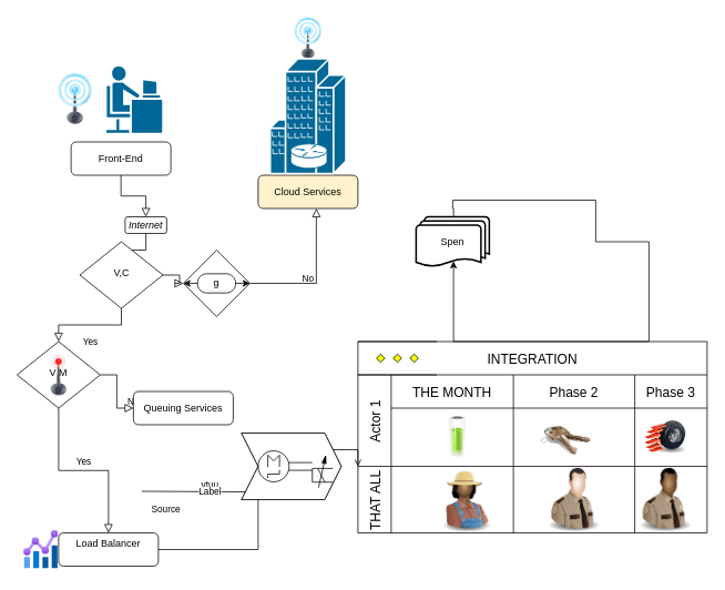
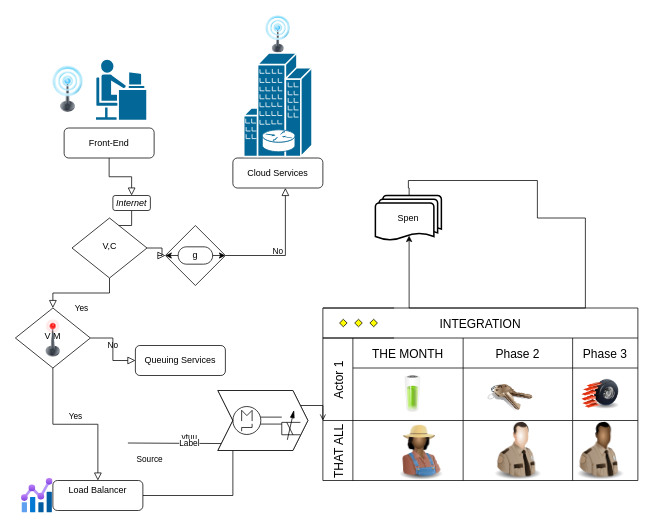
  <mxCell id="0" />
  <mxCell id="1" parent="0" />
  <mxCell id="2" value="" style="rounded=0;html=1;jettySize=auto;orthogonalLoop=1;fontSize=11;endArrow=block;endFill=0;endSize=8;strokeWidth=1;shadow=0;labelBackgroundColor=none;edgeStyle=orthogonalEdgeStyle;" parent="1" source="34" target="6" edge="1"><mxGeometry relative="1" as="geometry" /></mxCell>
  <mxCell id="3" value="Front-End" style="rounded=1;whiteSpace=wrap;html=1;fontSize=12;glass=0;strokeWidth=1;shadow=0;" parent="1" vertex="1"><mxGeometry x="85" y="170" width="120" height="40" as="geometry" /></mxCell>
  <mxCell id="4" value="Yes" style="rounded=0;html=1;jettySize=auto;orthogonalLoop=1;fontSize=11;endArrow=block;endFill=0;endSize=8;strokeWidth=1;shadow=0;labelBackgroundColor=none;edgeStyle=orthogonalEdgeStyle;" parent="1" source="6" target="10" edge="1"><mxGeometry y="20" relative="1" as="geometry"><mxPoint as="offset" /></mxGeometry></mxCell>
  <mxCell id="5" value="No" style="edgeStyle=orthogonalEdgeStyle;rounded=0;html=1;jettySize=auto;orthogonalLoop=1;fontSize=11;endArrow=block;endFill=0;endSize=8;strokeWidth=1;shadow=0;labelBackgroundColor=none;" parent="1" source="36" target="7" edge="1"><mxGeometry y="10" relative="1" as="geometry"><mxPoint as="offset" /><Array as="points"><mxPoint x="380" y="340" /></Array></mxGeometry></mxCell>
  <mxCell id="6" value="V,C" style="rhombus;whiteSpace=wrap;html=1;shadow=0;fontFamily=Helvetica;fontSize=12;align=center;strokeWidth=1;spacing=6;spacingTop=-4;" parent="1" vertex="1"><mxGeometry x="95.5" y="290" width="100" height="80" as="geometry" /></mxCell>
- <mxCell id="7" value="Cloud Services" style="rounded=1;whiteSpace=wrap;html=1;fontSize=12;glass=0;strokeWidth=1;shadow=0;fillColor=#fff2cc;" parent="1" vertex="1"><mxGeometry x="310" y="210" width="120" height="40" as="geometry" /></mxCell>
+ <mxCell id="7" value="Cloud Services" style="rounded=1;whiteSpace=wrap;html=1;fontSize=12;glass=0;strokeWidth=1;shadow=0;" parent="1" vertex="1"><mxGeometry x="310" y="210" width="120" height="40" as="geometry" /></mxCell>
  <mxCell id="8" value="No" style="rounded=0;html=1;jettySize=auto;orthogonalLoop=1;fontSize=11;endArrow=block;endFill=0;endSize=8;strokeWidth=1;shadow=0;labelBackgroundColor=none;edgeStyle=orthogonalEdgeStyle;" parent="1" source="10" target="11" edge="1"><mxGeometry x="0.333" y="20" relative="1" as="geometry"><mxPoint as="offset" /></mxGeometry></mxCell>
  <mxCell id="9" value="Yes" style="edgeStyle=orthogonalEdgeStyle;rounded=0;html=1;jettySize=auto;orthogonalLoop=1;fontSize=11;endArrow=block;endFill=0;endSize=8;strokeWidth=1;shadow=0;labelBackgroundColor=none;" parent="1" source="10" target="13" edge="1"><mxGeometry y="10" relative="1" as="geometry"><mxPoint as="offset" /></mxGeometry></mxCell>
  <mxCell id="10" value="V M" style="rhombus;whiteSpace=wrap;html=1;shadow=0;fontFamily=Helvetica;fontSize=12;align=center;strokeWidth=1;spacing=6;spacingTop=-4;" parent="1" vertex="1"><mxGeometry x="20" y="410" width="100" height="80" as="geometry" /></mxCell>
- <mxCell id="11" value="Queuing Services" style="rounded=1;whiteSpace=wrap;html=1;fontSize=12;glass=0;strokeWidth=1;shadow=0;" parent="1" vertex="1"><mxGeometry x="160" y="470" width="120" height="40" as="geometry" /></mxCell>
+ <mxCell id="11" value="Queuing Services" style="rounded=1;whiteSpace=wrap;html=1;fontSize=12;glass=0;strokeWidth=1;shadow=0;" parent="1" vertex="1"><mxGeometry x="180" y="460" width="120" height="40" as="geometry" /></mxCell>
  <mxCell id="12" style="edgeStyle=orthogonalEdgeStyle;rounded=0;orthogonalLoop=1;jettySize=auto;html=1;exitX=1;exitY=0.5;exitDx=0;exitDy=0;entryX=0;entryY=0;entryDx=0;entryDy=0;entryPerimeter=0;endArrow=open;" parent="1" source="13" target="22" edge="1"><mxGeometry relative="1" as="geometry"><mxPoint x="310" y="650" as="targetPoint" /><mxPoint x="140" y="760" as="sourcePoint" /></mxGeometry></mxCell>
  <mxCell id="13" value="Load Balancer&lt;div&gt;&lt;br&gt;&lt;/div&gt;" style="rounded=1;whiteSpace=wrap;html=1;fontSize=12;glass=0;strokeWidth=1;shadow=0;" parent="1" vertex="1"><mxGeometry x="70" y="640" width="120" height="40" as="geometry" /></mxCell>
  <mxCell id="14" value="INTEGRATION" style="shape=table;childLayout=tableLayout;startSize=40;collapsible=0;recursiveResize=0;expand=0;fontSize=16;" parent="1" vertex="1"><mxGeometry x="430" y="410" width="420" height="230" as="geometry" /></mxCell>
  <mxCell id="15" value="Actor 1" style="shape=tableRow;horizontal=0;swimlaneHead=0;swimlaneBody=0;top=0;left=0;strokeColor=inherit;bottom=0;right=0;dropTarget=0;fontStyle=0;fillColor=none;points=[[0,0.5],[1,0.5]];portConstraint=eastwest;startSize=40;collapsible=0;recursiveResize=0;expand=0;fontSize=16;" parent="14" vertex="1"><mxGeometry y="40" width="420" height="110" as="geometry" /></mxCell>
  <mxCell id="16" value="THE MONTH" style="swimlane;swimlaneHead=0;swimlaneBody=0;fontStyle=0;strokeColor=inherit;connectable=0;fillColor=none;startSize=40;collapsible=0;recursiveResize=0;expand=0;fontSize=16;" parent="15" vertex="1"><mxGeometry x="40" width="147" height="110" as="geometry"><mxRectangle width="147" height="110" as="alternateBounds" /></mxGeometry></mxCell>
  <mxCell id="17" value="" style="image;html=1;image=img/lib/clip_art/general/Battery_75_128x128.png" parent="16" vertex="1"><mxGeometry x="40" y="50" width="80" height="50" as="geometry" /></mxCell>
  <mxCell id="18" value="Phase 2" style="swimlane;swimlaneHead=0;swimlaneBody=0;fontStyle=0;strokeColor=inherit;connectable=0;fillColor=none;startSize=40;collapsible=0;recursiveResize=0;expand=0;fontSize=16;" parent="15" vertex="1"><mxGeometry x="187" width="146" height="110" as="geometry"><mxRectangle width="146" height="110" as="alternateBounds" /></mxGeometry></mxCell>
  <mxCell id="19" value="" style="image;html=1;image=img/lib/clip_art/general/Keys_128x128.png" parent="18" vertex="1"><mxGeometry x="33" y="40" width="60" height="80" as="geometry" /></mxCell>
  <mxCell id="20" value="Phase 3" style="swimlane;swimlaneHead=0;swimlaneBody=0;fontStyle=0;strokeColor=inherit;connectable=0;fillColor=none;startSize=40;collapsible=0;recursiveResize=0;expand=0;fontSize=16;" parent="15" vertex="1"><mxGeometry x="333" width="87" height="110" as="geometry"><mxRectangle width="87" height="110" as="alternateBounds" /></mxGeometry></mxCell>
  <mxCell id="21" value="" style="image;html=1;image=img/lib/clip_art/general/Tire_128x128.png" parent="20" vertex="1"><mxGeometry x="-3" y="55" width="80" height="40" as="geometry" /></mxCell>
  <mxCell id="22" value="THAT ALL" style="shape=tableRow;horizontal=0;swimlaneHead=0;swimlaneBody=0;top=0;left=0;strokeColor=inherit;bottom=0;right=0;dropTarget=0;fontStyle=0;fillColor=none;points=[[0,0.5],[1,0.5]];portConstraint=eastwest;startSize=40;collapsible=0;recursiveResize=0;expand=0;fontSize=16;" parent="14" vertex="1"><mxGeometry y="150" width="420" height="80" as="geometry" /></mxCell>
  <mxCell id="23" value="" style="swimlane;swimlaneHead=0;swimlaneBody=0;fontStyle=0;connectable=0;strokeColor=inherit;fillColor=none;startSize=0;collapsible=0;recursiveResize=0;expand=0;fontSize=16;" parent="22" vertex="1"><mxGeometry x="40" width="147" height="80" as="geometry"><mxRectangle width="147" height="80" as="alternateBounds" /></mxGeometry></mxCell>
  <mxCell id="24" value="" style="image;html=1;image=img/lib/clip_art/people/Farmer_Woman_Black_128x128.png" parent="23" vertex="1"><mxGeometry x="50" width="80" height="80" as="geometry" /></mxCell>
  <mxCell id="25" value="" style="swimlane;swimlaneHead=0;swimlaneBody=0;fontStyle=0;connectable=0;strokeColor=inherit;fillColor=none;startSize=0;collapsible=0;recursiveResize=0;expand=0;fontSize=16;" parent="22" vertex="1"><mxGeometry x="187" width="146" height="80" as="geometry"><mxRectangle width="146" height="80" as="alternateBounds" /></mxGeometry></mxCell>
  <mxCell id="26" value="" style="image;html=1;image=img/lib/clip_art/people/Security_Man_128x128.png" parent="25" vertex="1"><mxGeometry x="33" width="80" height="80" as="geometry" /></mxCell>
  <mxCell id="27" value="" style="swimlane;swimlaneHead=0;swimlaneBody=0;fontStyle=0;connectable=0;strokeColor=inherit;fillColor=none;startSize=0;collapsible=0;recursiveResize=0;expand=0;fontSize=16;" parent="22" vertex="1"><mxGeometry x="333" width="87" height="80" as="geometry"><mxRectangle width="87" height="80" as="alternateBounds" /></mxGeometry></mxCell>
  <mxCell id="28" value="" style="image;html=1;image=img/lib/clip_art/people/Security_Man_Black_128x128.png" parent="27" vertex="1"><mxGeometry x="-3" width="80" height="80" as="geometry" /></mxCell>
  <mxCell id="29" value="ytuu&lt;div&gt;&lt;br&gt;&lt;/div&gt;" style="endArrow=classic;html=1;rounded=0;entryX=-0.015;entryY=0.258;entryDx=0;entryDy=0;entryPerimeter=0;" parent="1" edge="1"><mxGeometry relative="1" as="geometry"><mxPoint x="170" y="590" as="sourcePoint" /><mxPoint x="333.7" y="590.96" as="targetPoint" /></mxGeometry></mxCell>
  <mxCell id="30" value="Label" style="edgeLabel;resizable=0;html=1;;align=center;verticalAlign=middle;" parent="29" connectable="0" vertex="1"><mxGeometry relative="1" as="geometry" /></mxCell>
  <mxCell id="31" value="Source" style="edgeLabel;resizable=0;html=1;;align=left;verticalAlign=bottom;" parent="29" connectable="0" vertex="1"><mxGeometry x="-1" relative="1" as="geometry"><mxPoint x="10" y="30" as="offset" /></mxGeometry></mxCell>
  <mxCell id="32" value="Target" style="edgeLabel;resizable=0;html=1;;align=right;verticalAlign=bottom;" parent="29" connectable="0" vertex="1"><mxGeometry x="1" relative="1" as="geometry" /></mxCell>
  <mxCell id="33" value="" style="rounded=0;html=1;jettySize=auto;orthogonalLoop=1;fontSize=11;endArrow=block;endFill=0;endSize=8;strokeWidth=1;shadow=0;labelBackgroundColor=none;edgeStyle=orthogonalEdgeStyle;" parent="1" source="3" target="34" edge="1"><mxGeometry relative="1" as="geometry"><mxPoint x="175" y="240" as="sourcePoint" /><mxPoint x="160" y="300" as="targetPoint" /></mxGeometry></mxCell>
  <mxCell id="34" value="Internet" style="rounded=1;whiteSpace=wrap;html=1;fontStyle=2" parent="1" vertex="1"><mxGeometry x="150" y="260" width="50" height="20" as="geometry" /></mxCell>
  <mxCell id="35" value="" style="edgeStyle=orthogonalEdgeStyle;rounded=0;html=1;jettySize=auto;orthogonalLoop=1;fontSize=11;endArrow=block;endFill=0;endSize=8;strokeWidth=1;shadow=0;labelBackgroundColor=none;" parent="1" source="6" target="36" edge="1"><mxGeometry y="10" relative="1" as="geometry"><mxPoint as="offset" /><Array as="points" /><mxPoint x="190" y="340" as="sourcePoint" /><mxPoint x="350" y="220" as="targetPoint" /></mxGeometry></mxCell>
  <mxCell id="36" value="g" style="rhombus;whiteSpace=wrap;html=1;" parent="1" vertex="1"><mxGeometry x="220" y="300" width="80" height="80" as="geometry" /></mxCell>
  <mxCell id="37" value="" style="shape=step;perimeter=stepPerimeter;whiteSpace=wrap;html=1;fixedSize=1;" parent="1" vertex="1"><mxGeometry x="290" y="520" width="120" height="80" as="geometry" /></mxCell>
  <mxCell id="38" value="" style="shape=step;perimeter=stepPerimeter;whiteSpace=wrap;html=1;fixedSize=1;" parent="1" vertex="1"><mxGeometry x="290" y="520" width="120" height="80" as="geometry" /></mxCell>
  <mxCell id="39" value="" style="image;html=1;image=img/lib/clip_art/telecommunication/Signal_tower_on_128x128.png" parent="1" vertex="1"><mxGeometry x="340.5" y="20" width="59.5" height="50" as="geometry" /></mxCell>
  <mxCell id="40" value="" style="image;html=1;image=img/lib/clip_art/telecommunication/Signal_tower_off_128x128.png" parent="1" vertex="1"><mxGeometry x="30" y="425" width="80" height="50" as="geometry" /></mxCell>
  <mxCell id="41" value="Spen" style="strokeWidth=2;html=1;shape=mxgraph.flowchart.multi-document;whiteSpace=wrap;" parent="1" vertex="1"><mxGeometry x="500" y="260" width="88" height="60" as="geometry" /></mxCell>
  <mxCell id="42" value="" style="verticalLabelPosition=bottom;verticalAlign=top;html=1;shape=mxgraph.flowchart.parallel_mode;pointerEvents=1" parent="1" vertex="1"><mxGeometry x="430" y="410" width="95" height="40" as="geometry" /></mxCell>
  <mxCell id="43" value="" style="verticalLabelPosition=bottom;aspect=fixed;html=1;verticalAlign=top;fillColor=strokeColor;align=center;outlineConnect=0;shape=mxgraph.fluid_power.x10070;points=[[1,0.38,0],[1,0.5,0],[1,0.62,0]]" parent="1" vertex="1"><mxGeometry x="310" y="541.36" width="65.2" height="37.28" as="geometry" /></mxCell>
  <mxCell id="44" value="" style="verticalLabelPosition=bottom;aspect=fixed;html=1;verticalAlign=top;fillColor=strokeColor;align=center;outlineConnect=0;shape=mxgraph.fluid_power.x10150;points=[[0,0.39,0],[0,0.605,0],[0,0.82,0]]" parent="1" vertex="1"><mxGeometry x="375.2" y="547.38" width="24.8" height="38.4" as="geometry" /></mxCell>
  <mxCell id="45" style="edgeStyle=orthogonalEdgeStyle;rounded=0;orthogonalLoop=1;jettySize=auto;html=1;exitX=0;exitY=0.5;exitDx=0;exitDy=0;exitPerimeter=0;" parent="1" source="47" edge="1"><mxGeometry relative="1" as="geometry"><mxPoint x="220" y="340" as="targetPoint" /></mxGeometry></mxCell>
  <mxCell id="46" style="edgeStyle=orthogonalEdgeStyle;rounded=0;orthogonalLoop=1;jettySize=auto;html=1;exitX=1;exitY=0.5;exitDx=0;exitDy=0;exitPerimeter=0;entryX=1;entryY=0.5;entryDx=0;entryDy=0;" parent="1" source="47" target="36" edge="1"><mxGeometry relative="1" as="geometry" /></mxCell>
  <mxCell id="47" value="" style="verticalLabelPosition=bottom;aspect=fixed;html=1;verticalAlign=top;fillColor=strokeColor;align=center;outlineConnect=0;shape=mxgraph.fluid_power.x12370;points=[[0,0.5,0],[1,0.5,0]]" parent="1" vertex="1"><mxGeometry x="225" y="328.45" width="70" height="23.1" as="geometry" /></mxCell>
  <mxCell id="48" value="" style="shape=mxgraph.cisco.routers.router_in_building;sketch=0;html=1;pointerEvents=1;dashed=0;fillColor=#036897;strokeColor=#ffffff;strokeWidth=2;verticalLabelPosition=bottom;verticalAlign=top;align=center;outlineConnect=0;" parent="1" vertex="1"><mxGeometry x="324.5" y="70" width="91" height="138" as="geometry" /></mxCell>
  <mxCell id="49" value="" style="shape=mxgraph.cisco.people.androgenous_person;sketch=0;html=1;pointerEvents=1;dashed=0;fillColor=#036897;strokeColor=#ffffff;strokeWidth=2;verticalLabelPosition=bottom;verticalAlign=top;align=center;outlineConnect=0;" parent="1" vertex="1"><mxGeometry x="126.5" y="78" width="69" height="82" as="geometry" /></mxCell>
  <mxCell id="50" value="" style="image;aspect=fixed;html=1;points=[];align=center;fontSize=12;image=img/lib/azure2/management_governance/Metrics.svg;" parent="1" vertex="1"><mxGeometry x="28.06" y="633.97" width="41.94" height="52.07" as="geometry" /></mxCell>
  <mxCell id="51" value="" style="image;html=1;image=img/lib/clip_art/telecommunication/Signal_tower_on_128x128.png" parent="1" vertex="1"><mxGeometry x="70" y="78" width="40" height="80" as="geometry" /></mxCell>
  <mxCell id="52" style="edgeStyle=orthogonalEdgeStyle;rounded=0;orthogonalLoop=1;jettySize=auto;html=1;entryX=0.511;entryY=0.75;entryDx=0;entryDy=0;entryPerimeter=0;" parent="1" edge="1"><mxGeometry relative="1" as="geometry"><Array as="points"><mxPoint x="545" y="250" /><mxPoint x="544" y="250" /><mxPoint x="544" y="240" /><mxPoint x="716" y="240" /><mxPoint x="716" y="290" /><mxPoint x="780" y="290" /><mxPoint x="780" y="410" /><mxPoint x="545" y="410" /></Array><mxPoint x="545" y="260" as="sourcePoint" /><mxPoint x="544.968" y="313.45" as="targetPoint" /></mxGeometry></mxCell>
